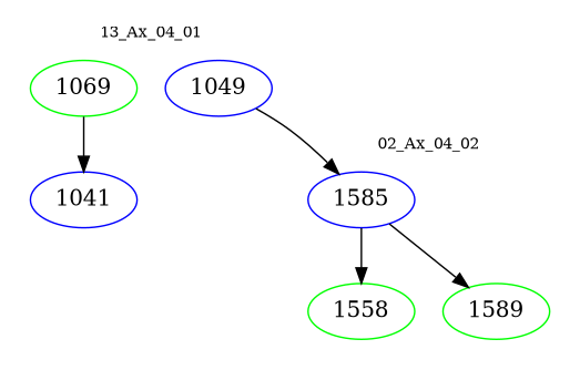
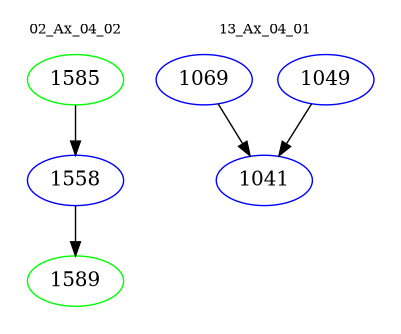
  digraph {
    node [color=green]
    edge [color=black]
-   n1 [color=blue label=1585]
-   n2 [label=1558]
+   n1 [label=1585]
+   n2 [color=blue label=1558]
    n3 [label=1589]
    n4 [color=blue label=1049]
    n5 [color=blue label=1041]
-   n6 [label=1069]
+   n6 [color=blue label=1069]
    subgraph cluster_1 {
      color=white
      fontsize=10
      label="02_Ax_04_02"
      n1
      n2
      n3
    }
    subgraph cluster_2 {
      color=white
      fontsize=10
      label="13_Ax_04_01"
      n4
      n5
      n6
    }
    n1 -> n2
-   n1 -> n3
-   n4 -> n1
+   n2 -> n3
+   n4 -> n5
    n6 -> n5
  }
